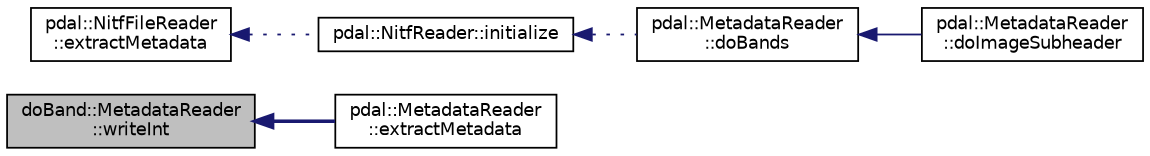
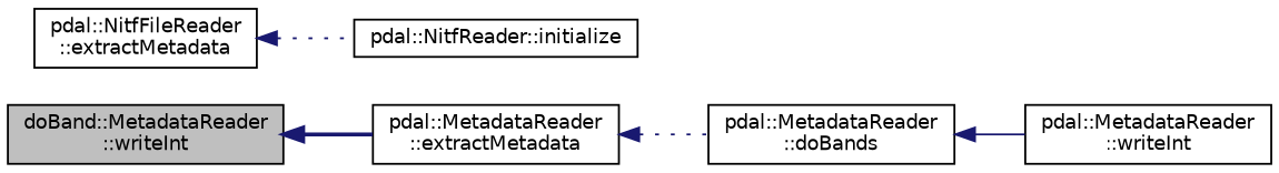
  digraph {
    rankdir=LR
    node [color=black fillcolor=white fontname=Helvetica fontsize=10 shape=record style=filled]
    edge [color=midnightblue dir=back fontname=Helvetica fontsize=10 labelfontname=Helvetica labelfontsize=10 style=dotted]
    n1 [fillcolor=grey75 fontcolor=black height=0.2 label="doBand::MetadataReader\l::writeInt" width=0.4]
    n2 [height=0.2 label="pdal::MetadataReader\l::extractMetadata" width=0.4]
    n3 [height=0.2 label="pdal::MetadataReader\l::doBands" width=0.4]
-   n4 [height=0.2 label="pdal::MetadataReader\l::doImageSubheader" width=0.4]
+   n4 [height=0.2 label="pdal::MetadataReader\l::writeInt" width=0.4]
    n5 [height=0.2 label="pdal::NitfFileReader\l::extractMetadata" width=0.4]
    n6 [height=0.2 label="pdal::NitfReader::initialize" width=0.4]
    n1 -> n2 [style=bold]
-   n6 -> n3
+   n2 -> n3
    n3 -> n4 [style=solid]
    n5 -> n6
  }
